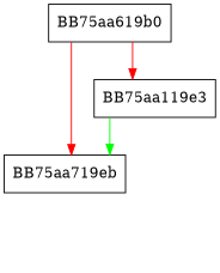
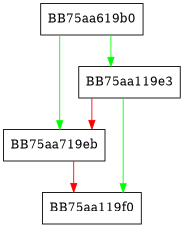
  digraph {
    splines=ortho
    node [shape=box]
    edge [color=red]
    n1 [label=BB75aa619b0]
    n2 [label=BB75aa719eb]
    BB75aa119e3
-   n1 -> n2
-   n1 -> BB75aa119e3
-   BB75aa119e3 -> n2 [color=green]
+   BB75aa119f0
+   n1 -> n2 [color=green]
+   n1 -> BB75aa119e3 [color=green]
+   n2 -> BB75aa119f0
+   BB75aa119e3 -> n2
+   BB75aa119e3 -> BB75aa119f0 [color=green]
  }
